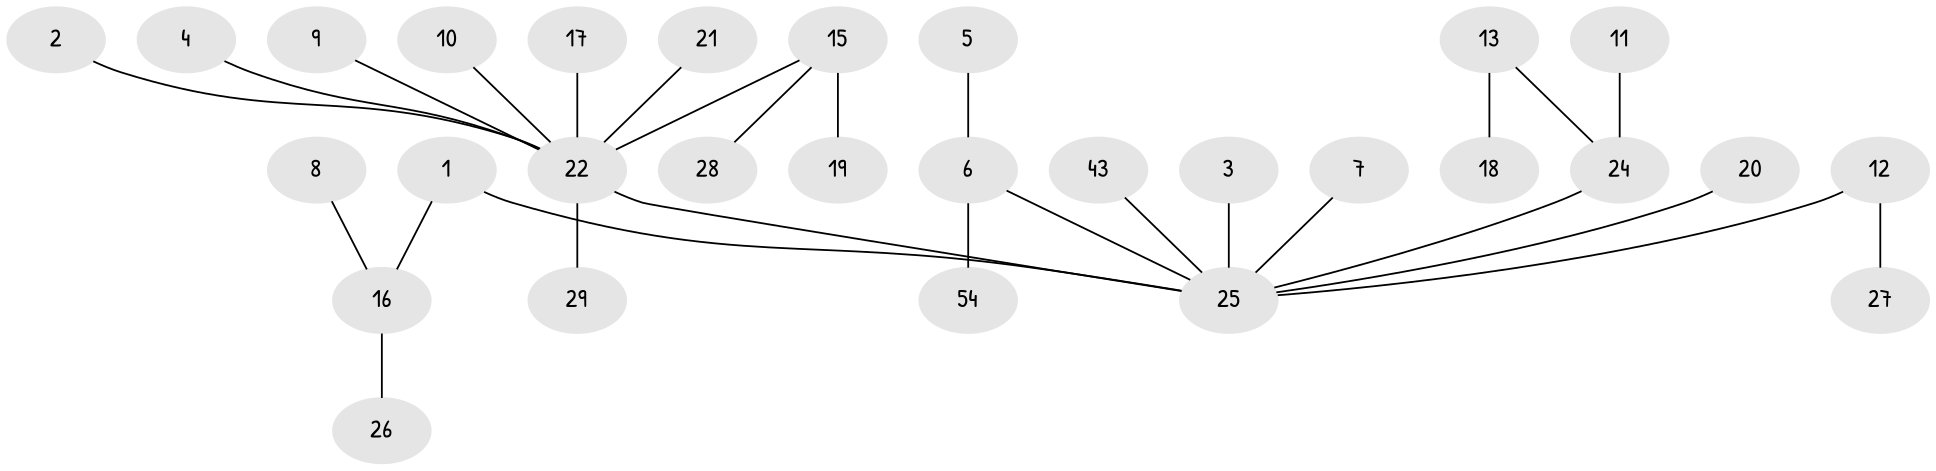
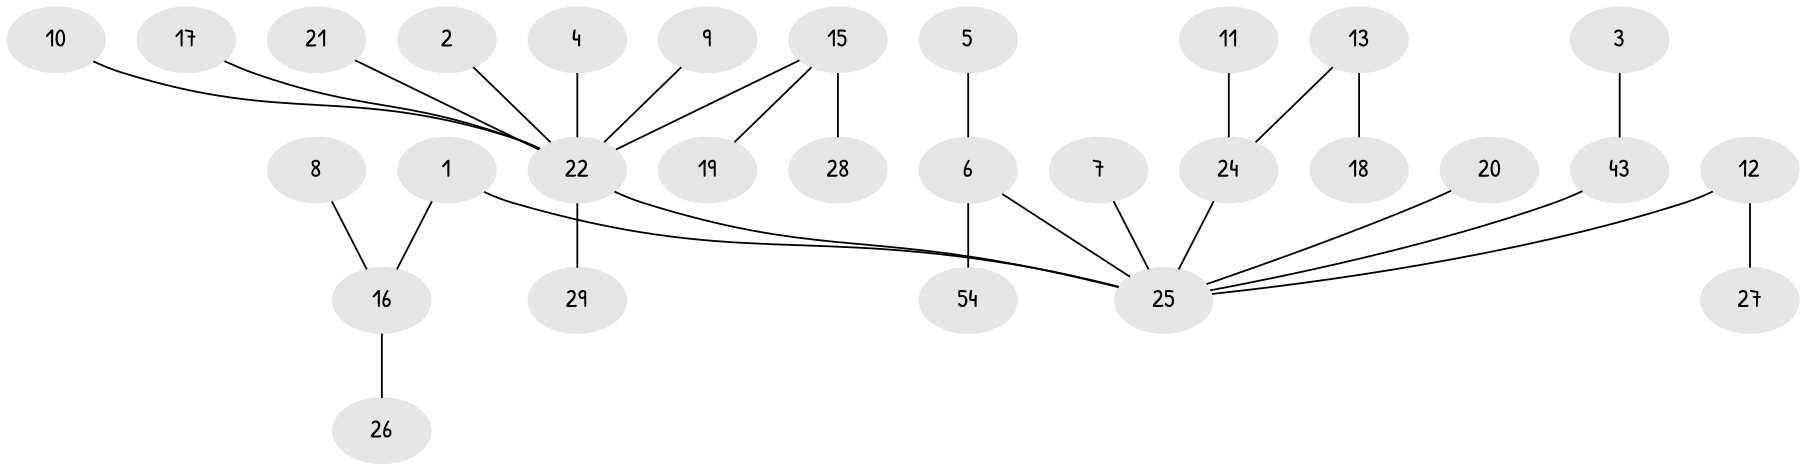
  graph {
    fontname="Patrick Hand"
    node [color=gray90 fontname="Patrick Hand" style=filled]
    edge [fontname="Patrick Hand" weight=1.0]
    1
    16
    25
    26
    2
    22
    29
    3
    4
    5
    6
    n12 [label=54]
    7
    8
    9
    10
    11
    24
    12
    27
    13
    18
    15
    19
    28
    17
    20
    21
    n29 [label=43]
    1 -- 16
    1 -- 25
    16 -- 26
    2 -- 22
    22 -- 25
    22 -- 29
-   3 -- 25
+   3 -- n29
    4 -- 22
    5 -- 6
    6 -- 25
    6 -- n12
    7 -- 25
    8 -- 16
    9 -- 22
    10 -- 22
    11 -- 24
    24 -- 25
    12 -- 25
    12 -- 27
    13 -- 24
    13 -- 18
    15 -- 22
    15 -- 19
    15 -- 28
    17 -- 22
    20 -- 25
    21 -- 22
    n29 -- 25
  }
